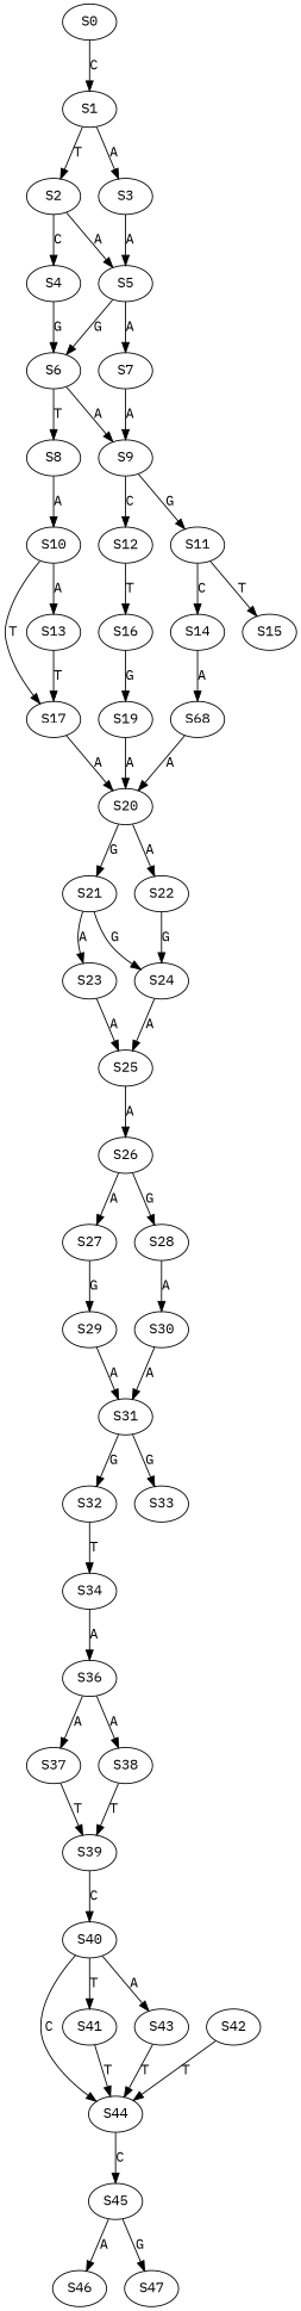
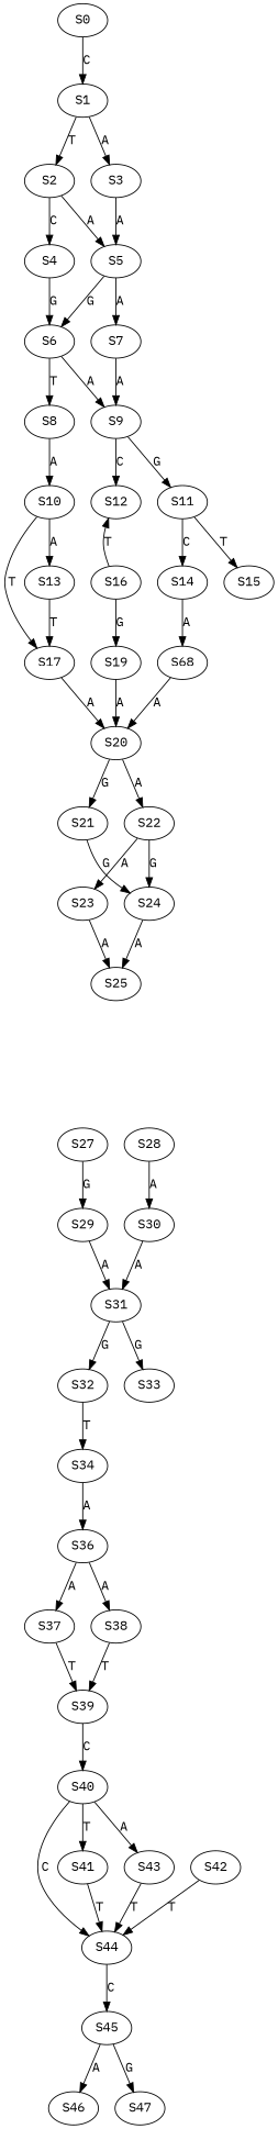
  strict digraph {
    fontname="IBM Plex Mono"
    node [fontname="IBM Plex Mono"]
    edge [fontname="IBM Plex Mono"]
    S0
    S1
    S2
    S3
    S4
    S5
    S6
    S7
    S8
    S9
    S10
    S11
    S12
    S13
    S17
    S14
    S15
    S16
    n19 [label=S68]
    S19
    S20
    S21
    S22
    S23
    S24
    S25
-   S26
    S27
    S28
    S29
    S30
    S31
    S32
    S33
    S34
    S36
    S37
    S38
    S39
    S40
    S41
    S43
    S44
    S42
    S45
    S46
    S47
    S0 -> S1 [label=C]
    S1 -> S2 [label=T]
    S1 -> S3 [label=A]
    S2 -> S4 [label=C]
    S2 -> S5 [label=A]
    S3 -> S5 [label=A]
    S4 -> S6 [label=G]
    S5 -> S6 [label=G]
    S5 -> S7 [label=A]
    S6 -> S8 [label=T]
    S6 -> S9 [label=A]
    S7 -> S9 [label=A]
    S8 -> S10 [label=A]
    S9 -> S11 [label=G]
    S9 -> S12 [label=C]
    S10 -> S13 [label=A]
    S10 -> S17 [label=T]
    S11 -> S14 [label=C]
    S11 -> S15 [label=T]
-   S12 -> S16 [label=T]
+   S16 -> S12 [label=T]
    S13 -> S17 [label=T]
    S17 -> S20 [label=A]
    S14 -> n19 [label=A]
    S16 -> S19 [label=G]
    n19 -> S20 [label=A]
    S19 -> S20 [label=A]
    S20 -> S21 [label=G]
    S20 -> S22 [label=A]
-   S21 -> S23 [label=A]
+   S22 -> S23 [label=A]
    S21 -> S24 [label=G]
    S22 -> S24 [label=G]
    S23 -> S25 [label=A]
    S24 -> S25 [label=A]
-   S25 -> S26 [label=A]
-   S26 -> S27 [label=A]
-   S26 -> S28 [label=G]
    S27 -> S29 [label=G]
    S28 -> S30 [label=A]
    S29 -> S31 [label=A]
    S30 -> S31 [label=A]
    S31 -> S32 [label=G]
    S31 -> S33 [label=G]
    S32 -> S34 [label=T]
    S34 -> S36 [label=A]
    S36 -> S37 [label=A]
    S36 -> S38 [label=A]
    S37 -> S39 [label=T]
    S38 -> S39 [label=T]
    S39 -> S40 [label=C]
    S40 -> S41 [label=T]
    S40 -> S43 [label=A]
    S40 -> S44 [label=C]
    S41 -> S44 [label=T]
    S43 -> S44 [label=T]
    S44 -> S45 [label=C]
    S42 -> S44 [label=T]
    S45 -> S46 [label=A]
    S45 -> S47 [label=G]
  }
